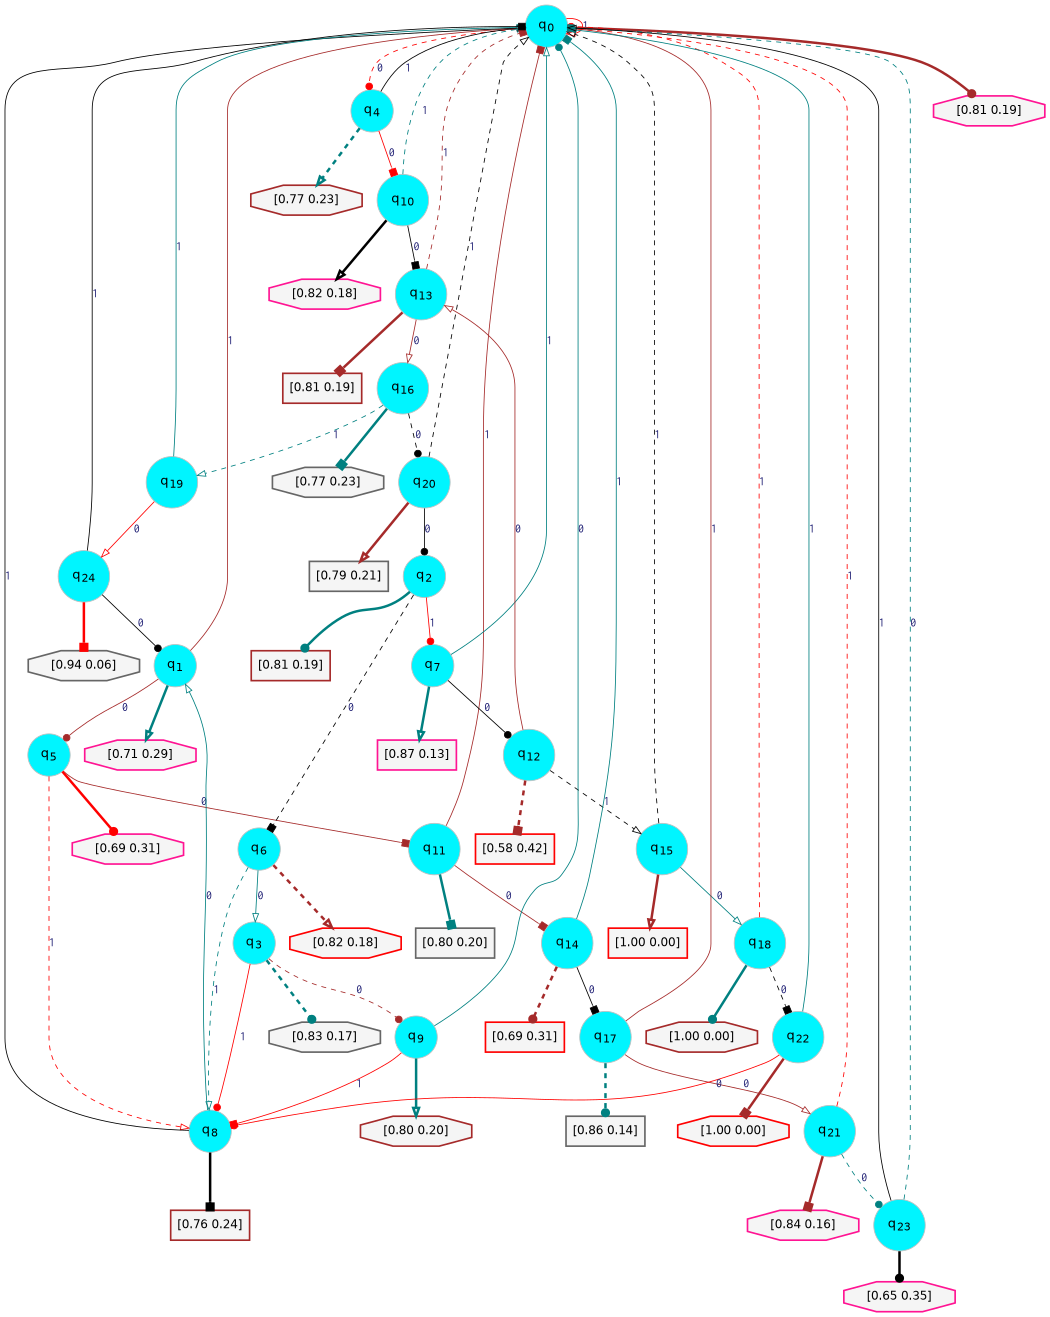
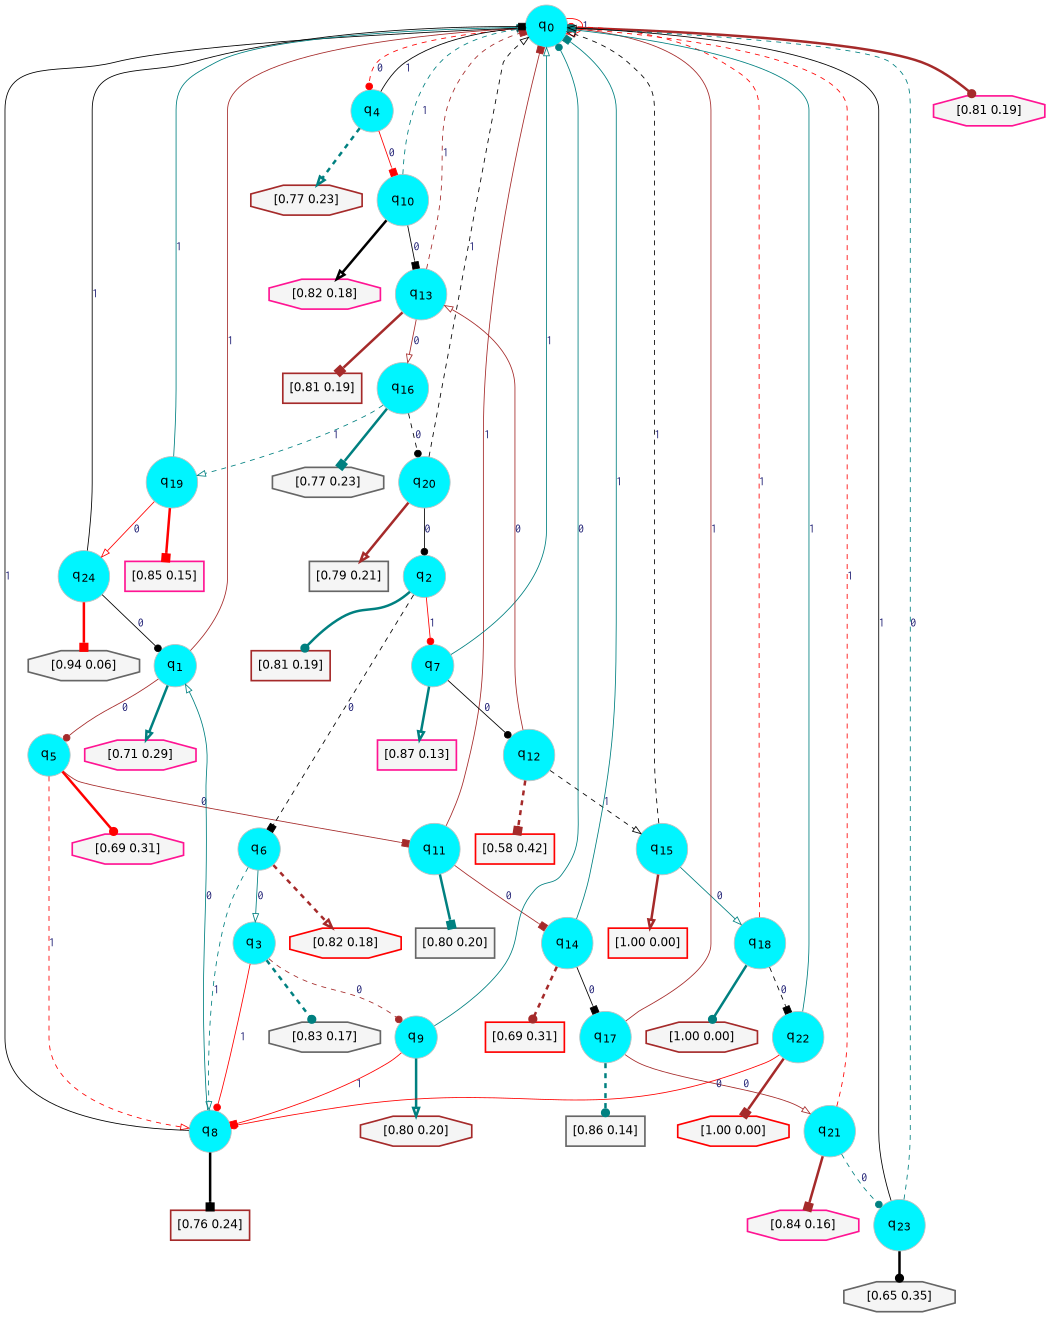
  digraph {
    rankdir=TD
    node [color=gray fillcolor=turquoise1 fontcolor=black fontname=Helvetica fontsize=16 fontweight=bold shape=circle style=filled]
    edge [arrowhead=onormal arrowsize=1 color=teal fontcolor=midnightblue fontname=courier fontweight=bold penwidth=1 style=bold weight=20]
    n1 [label=<q<SUB>0</SUB>>]
    n2 [label=<q<SUB>4</SUB>>]
    n3 [color=deeppink fillcolor=whitesmoke fontsize=14 label="[0.81 0.19]" penwidth=2 shape=octagon]
    n4 [label=<q<SUB>10</SUB>>]
    n5 [color=brown fillcolor=whitesmoke fontsize=14 label="[0.77 0.23]" penwidth=2 shape=octagon]
    n6 [label=<q<SUB>1</SUB>>]
    n7 [label=<q<SUB>5</SUB>>]
    n8 [color=deeppink fillcolor=whitesmoke fontsize=14 label="[0.71 0.29]" penwidth=2 shape=octagon]
    n9 [label=<q<SUB>8</SUB>>]
    n10 [label=<q<SUB>11</SUB>>]
    n11 [color=deeppink fillcolor=whitesmoke fontsize=14 label="[0.69 0.31]" penwidth=2 shape=octagon]
    n12 [label=<q<SUB>2</SUB>>]
    n13 [label=<q<SUB>6</SUB>>]
    n14 [label=<q<SUB>7</SUB>>]
    n15 [color=brown fillcolor=whitesmoke fontsize=14 label="[0.81 0.19]" penwidth=2 shape=box]
    n16 [label=<q<SUB>3</SUB>>]
    n17 [color=red fillcolor=whitesmoke fontsize=14 label="[0.82 0.18]" penwidth=2 shape=octagon]
    n18 [label=<q<SUB>12</SUB>>]
    n19 [color=deeppink fillcolor=whitesmoke fontsize=14 label="[0.87 0.13]" penwidth=2 shape=box]
    n20 [label=<q<SUB>9</SUB>>]
    n21 [color=gray40 fillcolor=whitesmoke fontsize=14 label="[0.83 0.17]" penwidth=2 shape=octagon]
    n22 [color=brown fillcolor=whitesmoke fontsize=14 label="[0.76 0.24]" penwidth=2 shape=box]
    n23 [color=brown fillcolor=whitesmoke fontsize=14 label="[0.80 0.20]" penwidth=2 shape=octagon]
    n24 [label=<q<SUB>13</SUB>>]
    n25 [color=deeppink fillcolor=whitesmoke fontsize=14 label="[0.82 0.18]" penwidth=2 shape=octagon]
    n26 [label=<q<SUB>14</SUB>>]
    n27 [color=gray40 fillcolor=whitesmoke fontsize=14 label="[0.80 0.20]" penwidth=2 shape=box]
    n28 [label=<q<SUB>15</SUB>>]
    n29 [color=red fillcolor=whitesmoke fontsize=14 label="[0.58 0.42]" penwidth=2 shape=box]
    n30 [label=<q<SUB>16</SUB>>]
    n31 [color=brown fillcolor=whitesmoke fontsize=14 label="[0.81 0.19]" penwidth=2 shape=box]
    n32 [label=<q<SUB>17</SUB>>]
    n33 [color=red fillcolor=whitesmoke fontsize=14 label="[0.69 0.31]" penwidth=2 shape=box]
    n34 [label=<q<SUB>18</SUB>>]
    n35 [color=red fillcolor=whitesmoke fontsize=14 label="[1.00 0.00]" penwidth=2 shape=box]
    n36 [label=<q<SUB>19</SUB>>]
    n37 [label=<q<SUB>20</SUB>>]
    n38 [color=gray40 fillcolor=whitesmoke fontsize=14 label="[0.77 0.23]" penwidth=2 shape=octagon]
    n39 [label=<q<SUB>21</SUB>>]
    n40 [color=gray40 fillcolor=whitesmoke fontsize=14 label="[0.86 0.14]" penwidth=2 shape=box]
    n41 [label=<q<SUB>22</SUB>>]
    n42 [color=brown fillcolor=whitesmoke fontsize=14 label="[1.00 0.00]" penwidth=2 shape=octagon]
    n43 [label=<q<SUB>24</SUB>>]
+   n44 [color=deeppink fillcolor=whitesmoke fontsize=14 label="[0.85 0.15]" penwidth=2 shape=box]
    n45 [color=gray40 fillcolor=whitesmoke fontsize=14 label="[0.79 0.21]" penwidth=2 shape=box]
    n46 [label=<q<SUB>23</SUB>>]
    n47 [color=deeppink fillcolor=whitesmoke fontsize=14 label="[0.84 0.16]" penwidth=2 shape=octagon]
    n48 [color=red fillcolor=whitesmoke fontsize=14 label="[1.00 0.00]" penwidth=2 shape=octagon]
    n49 [color=gray40 fillcolor=whitesmoke fontsize=14 label="[0.94 0.06]" penwidth=2 shape=octagon]
-   n50 [color=deeppink fillcolor=whitesmoke fontsize=14 label="[0.65 0.35]" penwidth=2 shape=octagon]
+   n50 [color=gray40 fillcolor=whitesmoke fontsize=14 label="[0.65 0.35]" penwidth=2 shape=octagon]
    n1 -> n1 [color=red label=1]
    n1 -> n2 [arrowhead=dot color=red label=0 style=dashed]
    n1 -> n3 [arrowhead=dot color=brown penwidth=3 style=solid]
    n2 -> n1 [arrowhead=dot color=black label=1]
    n2 -> n4 [arrowhead=box color=red label=0]
    n2 -> n5 [penwidth=3 style=dashed]
    n4 -> n1 [label=1 style=dashed]
    n4 -> n24 [arrowhead=box color=black label=0 style=solid]
    n4 -> n25 [color=black penwidth=3 style=solid]
    n6 -> n1 [arrowhead=dot color=brown label=1]
    n6 -> n7 [arrowhead=dot color=brown label=0]
    n6 -> n8 [penwidth=3 style=solid]
    n7 -> n9 [color=red label=1 style=dashed]
    n7 -> n10 [arrowhead=box color=brown label=0]
    n7 -> n11 [arrowhead=dot color=red penwidth=3]
    n9 -> n1 [color=black label=1]
    n9 -> n6 [label=0 style=solid]
    n9 -> n22 [arrowhead=box color=black penwidth=3]
    n10 -> n1 [arrowhead=box color=brown label=1]
    n10 -> n26 [arrowhead=box color=brown label=0]
    n10 -> n27 [arrowhead=box penwidth=3]
    n12 -> n13 [arrowhead=box color=black label=0 style=dashed]
    n12 -> n14 [arrowhead=dot color=red label=1]
    n12 -> n15 [arrowhead=dot penwidth=3]
    n13 -> n9 [label=1 style=dashed]
    n13 -> n16 [label=0 style=solid]
    n13 -> n17 [color=brown penwidth=3 style=dashed]
    n14 -> n1 [label=1]
    n14 -> n18 [arrowhead=dot color=black label=0]
    n14 -> n19 [penwidth=3 style=solid]
    n16 -> n9 [arrowhead=dot color=red label=1 style=solid]
    n16 -> n20 [arrowhead=dot color=brown label=0 style=dashed]
    n16 -> n21 [arrowhead=dot penwidth=3 style=dashed]
    n18 -> n24 [color=brown label=0 style=solid]
    n18 -> n28 [color=black label=1 style=dashed]
    n18 -> n29 [arrowhead=box color=brown penwidth=3 style=dashed]
    n20 -> n1 [arrowhead=dot label=0 style=solid]
    n20 -> n9 [arrowhead=box color=red label=1]
    n20 -> n23 [penwidth=3]
    n24 -> n1 [arrowhead=box color=brown label=1 style=dashed]
    n24 -> n30 [color=brown label=0]
    n24 -> n31 [arrowhead=box color=brown penwidth=3]
    n26 -> n1 [arrowhead=box label=1]
    n26 -> n32 [arrowhead=box color=black label=0 style=solid]
    n26 -> n33 [arrowhead=dot color=brown penwidth=3 style=dashed]
    n28 -> n1 [color=black label=1 style=dashed]
    n28 -> n34 [label=0 style=solid]
    n28 -> n35 [color=brown penwidth=3]
    n30 -> n36 [label=1 style=dashed]
    n30 -> n37 [arrowhead=dot color=black label=0 style=dashed]
    n30 -> n38 [arrowhead=box penwidth=3]
    n32 -> n1 [arrowhead=box color=brown label=1 style=solid]
    n32 -> n39 [color=brown label=0]
    n32 -> n40 [arrowhead=dot penwidth=3 style=dashed]
    n34 -> n1 [arrowhead=dot color=red label=1 style=dashed]
    n34 -> n41 [arrowhead=box color=black label=0 style=dashed]
    n34 -> n42 [arrowhead=dot penwidth=3]
    n36 -> n1 [label=1]
    n36 -> n43 [color=red label=0 style=solid]
+   n36 -> n44 [arrowhead=box color=red penwidth=3]
    n37 -> n1 [color=black label=1 style=dashed]
    n37 -> n12 [arrowhead=dot color=black label=0]
    n37 -> n45 [color=brown penwidth=3]
    n39 -> n1 [arrowhead=dot color=red label=1 style=dashed]
    n39 -> n46 [arrowhead=dot label=0 style=dashed]
    n39 -> n47 [arrowhead=box color=brown penwidth=3]
    n41 -> n1 [label=1]
    n41 -> n9 [arrowhead=dot color=red label=0]
    n41 -> n48 [arrowhead=box color=brown penwidth=3 style=solid]
    n43 -> n1 [arrowhead=box color=black label=1]
    n43 -> n6 [arrowhead=dot color=black label=0]
    n43 -> n49 [arrowhead=box color=red penwidth=3]
    n46 -> n1 [arrowhead=box label=0 style=dashed]
    n46 -> n1 [color=black label=1]
    n46 -> n50 [arrowhead=dot color=black penwidth=3]
  }
